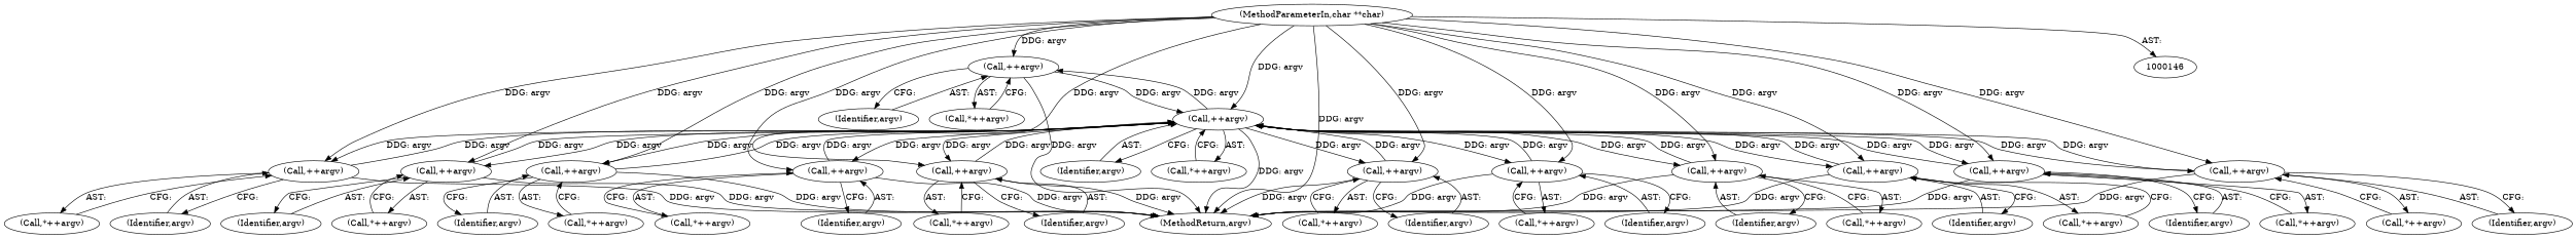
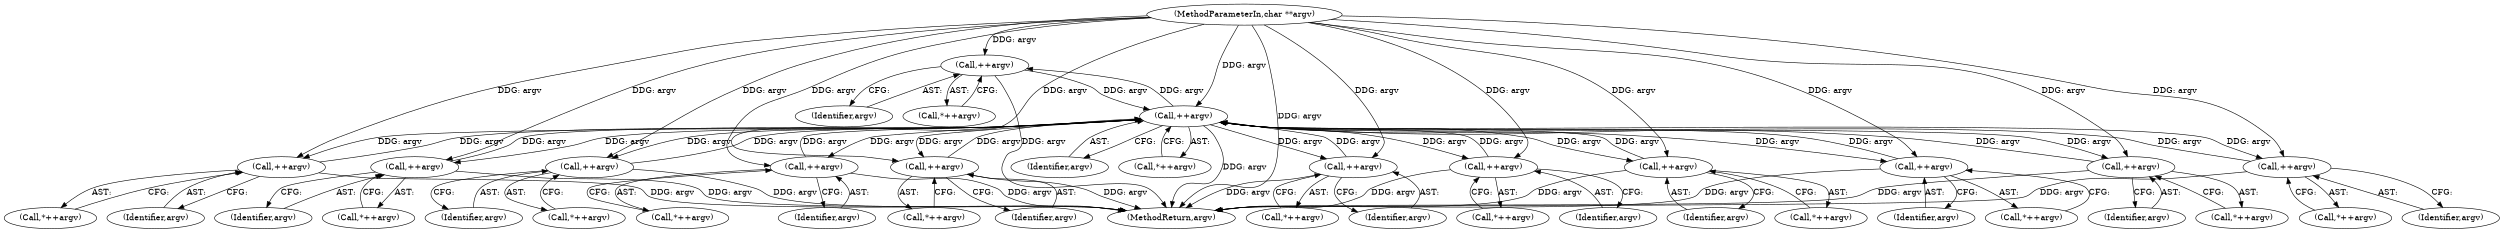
  digraph {
    n1 [label="(Call,++argv)"]
    n2 [label="(Call,++argv)"]
    n3 [label="(Identifier,argv)"]
    n4 [label="(Call,*++argv)"]
    n5 [label="(MethodReturn,argv)"]
    n6 [label="(Call,++argv)"]
    n7 [label="(Call,++argv)"]
    n8 [label="(Call,++argv)"]
    n9 [label="(Call,++argv)"]
    n10 [label="(Call,++argv)"]
    n11 [label="(Call,++argv)"]
    n12 [label="(Call,++argv)"]
    n13 [label="(Call,++argv)"]
    n14 [label="(Call,++argv)"]
    n15 [label="(Call,++argv)"]
    n16 [label="(Call,++argv)"]
    n17 [label="(Call,*++argv)"]
    n18 [label="(Identifier,argv)"]
    n19 [label="(Call,*++argv)"]
    n20 [label="(Identifier,argv)"]
    n21 [label="(Call,*++argv)"]
    n22 [label="(Identifier,argv)"]
    n23 [label="(Call,*++argv)"]
    n24 [label="(Identifier,argv)"]
    n25 [label="(Identifier,argv)"]
    n26 [label="(Call,*++argv)"]
    n27 [label="(Call,*++argv)"]
    n28 [label="(Identifier,argv)"]
    n29 [label="(Identifier,argv)"]
    n30 [label="(Call,*++argv)"]
    n31 [label="(Call,*++argv)"]
    n32 [label="(Identifier,argv)"]
    n33 [label="(Identifier,argv)"]
    n34 [label="(Call,*++argv)"]
    n35 [label="(Identifier,argv)"]
    n36 [label="(Call,*++argv)"]
    n37 [label="(Call,*++argv)"]
    n38 [label="(Identifier,argv)"]
    n39 [label="(Call,*++argv)"]
    n40 [label="(Identifier,argv)"]
-   n41 [label="(MethodParameterIn,char **char)"]
-   1000146
+   n41 [label="(MethodParameterIn,char **argv)"]
    n1 -> n2 [label="DDG: argv"]
    n1 -> n3 [label="CFG: "]
    n1 -> n4 [label="AST: "]
    n1 -> n5 [label="DDG: argv"]
    n2 -> n1 [label="DDG: argv"]
    n2 -> n5 [label="DDG: argv"]
    n2 -> n6 [label="DDG: argv"]
    n2 -> n7 [label="DDG: argv"]
    n2 -> n8 [label="DDG: argv"]
    n2 -> n9 [label="DDG: argv"]
    n2 -> n10 [label="DDG: argv"]
    n2 -> n11 [label="DDG: argv"]
    n2 -> n12 [label="DDG: argv"]
    n2 -> n13 [label="DDG: argv"]
    n2 -> n14 [label="DDG: argv"]
    n2 -> n15 [label="DDG: argv"]
    n2 -> n16 [label="DDG: argv"]
    n2 -> n17 [label="AST: "]
    n2 -> n18 [label="CFG: "]
    n3 -> n1 [label="AST: "]
    n4 -> n1 [label="CFG: "]
    n6 -> n2 [label="DDG: argv"]
    n6 -> n5 [label="DDG: argv"]
    n6 -> n19 [label="AST: "]
    n6 -> n20 [label="CFG: "]
    n7 -> n2 [label="DDG: argv"]
    n7 -> n5 [label="DDG: argv"]
    n7 -> n21 [label="AST: "]
    n7 -> n22 [label="CFG: "]
    n8 -> n2 [label="DDG: argv"]
    n8 -> n5 [label="DDG: argv"]
    n8 -> n23 [label="AST: "]
    n8 -> n24 [label="CFG: "]
    n9 -> n2 [label="DDG: argv"]
    n9 -> n5 [label="DDG: argv"]
    n9 -> n25 [label="CFG: "]
    n9 -> n26 [label="AST: "]
    n10 -> n2 [label="DDG: argv"]
    n10 -> n5 [label="DDG: argv"]
    n10 -> n27 [label="AST: "]
    n10 -> n28 [label="CFG: "]
    n11 -> n2 [label="DDG: argv"]
    n11 -> n5 [label="DDG: argv"]
    n11 -> n29 [label="CFG: "]
    n11 -> n30 [label="AST: "]
    n12 -> n2 [label="DDG: argv"]
    n12 -> n5 [label="DDG: argv"]
    n12 -> n31 [label="AST: "]
    n12 -> n32 [label="CFG: "]
    n13 -> n2 [label="DDG: argv"]
    n13 -> n5 [label="DDG: argv"]
    n13 -> n33 [label="CFG: "]
    n13 -> n34 [label="AST: "]
    n14 -> n2 [label="DDG: argv"]
    n14 -> n5 [label="DDG: argv"]
    n14 -> n35 [label="CFG: "]
    n14 -> n36 [label="AST: "]
    n15 -> n2 [label="DDG: argv"]
    n15 -> n5 [label="DDG: argv"]
    n15 -> n37 [label="AST: "]
    n15 -> n38 [label="CFG: "]
    n16 -> n2 [label="DDG: argv"]
    n16 -> n5 [label="DDG: argv"]
    n16 -> n39 [label="AST: "]
    n16 -> n40 [label="CFG: "]
    n17 -> n2 [label="CFG: "]
    n18 -> n2 [label="AST: "]
    n19 -> n6 [label="CFG: "]
    n20 -> n6 [label="AST: "]
    n21 -> n7 [label="CFG: "]
    n22 -> n7 [label="AST: "]
    n23 -> n8 [label="CFG: "]
    n24 -> n8 [label="AST: "]
    n25 -> n9 [label="AST: "]
    n26 -> n9 [label="CFG: "]
    n27 -> n10 [label="CFG: "]
    n28 -> n10 [label="AST: "]
    n29 -> n11 [label="AST: "]
    n30 -> n11 [label="CFG: "]
    n31 -> n12 [label="CFG: "]
    n32 -> n12 [label="AST: "]
    n33 -> n13 [label="AST: "]
    n34 -> n13 [label="CFG: "]
    n35 -> n14 [label="AST: "]
    n36 -> n14 [label="CFG: "]
    n37 -> n15 [label="CFG: "]
    n38 -> n15 [label="AST: "]
    n39 -> n16 [label="CFG: "]
    n40 -> n16 [label="AST: "]
    n41 -> n1 [label="DDG: argv"]
    n41 -> n2 [label="DDG: argv"]
    n41 -> n5 [label="DDG: argv"]
    n41 -> n6 [label="DDG: argv"]
    n41 -> n7 [label="DDG: argv"]
    n41 -> n8 [label="DDG: argv"]
    n41 -> n9 [label="DDG: argv"]
    n41 -> n10 [label="DDG: argv"]
    n41 -> n11 [label="DDG: argv"]
    n41 -> n12 [label="DDG: argv"]
    n41 -> n13 [label="DDG: argv"]
    n41 -> n14 [label="DDG: argv"]
    n41 -> n15 [label="DDG: argv"]
    n41 -> n16 [label="DDG: argv"]
-   n41 -> 1000146 [label="AST: "]
  }
